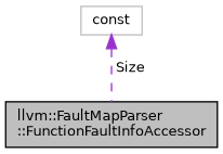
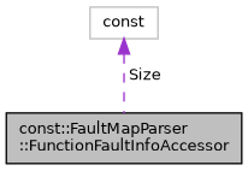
  digraph {
    node [fontname=Helvetica fontsize=10 shape=record]
-   n1 [color=black fillcolor=grey75 fontcolor=black height=0.2 label="llvm::FaultMapParser\l::FunctionFaultInfoAccessor" style=filled width=0.4]
+   n1 [color=black fillcolor=grey75 fontcolor=black height=0.2 label="const::FaultMapParser\l::FunctionFaultInfoAccessor" style=filled width=0.4]
    n2 [color=grey75 height=0.2 label=const width=0.4]
    n2 -> n1 [color=darkorchid3 dir=back fontname=Helvetica fontsize=10 label=" Size" labelfontname=Helvetica labelfontsize=10 style=dashed]
  }
